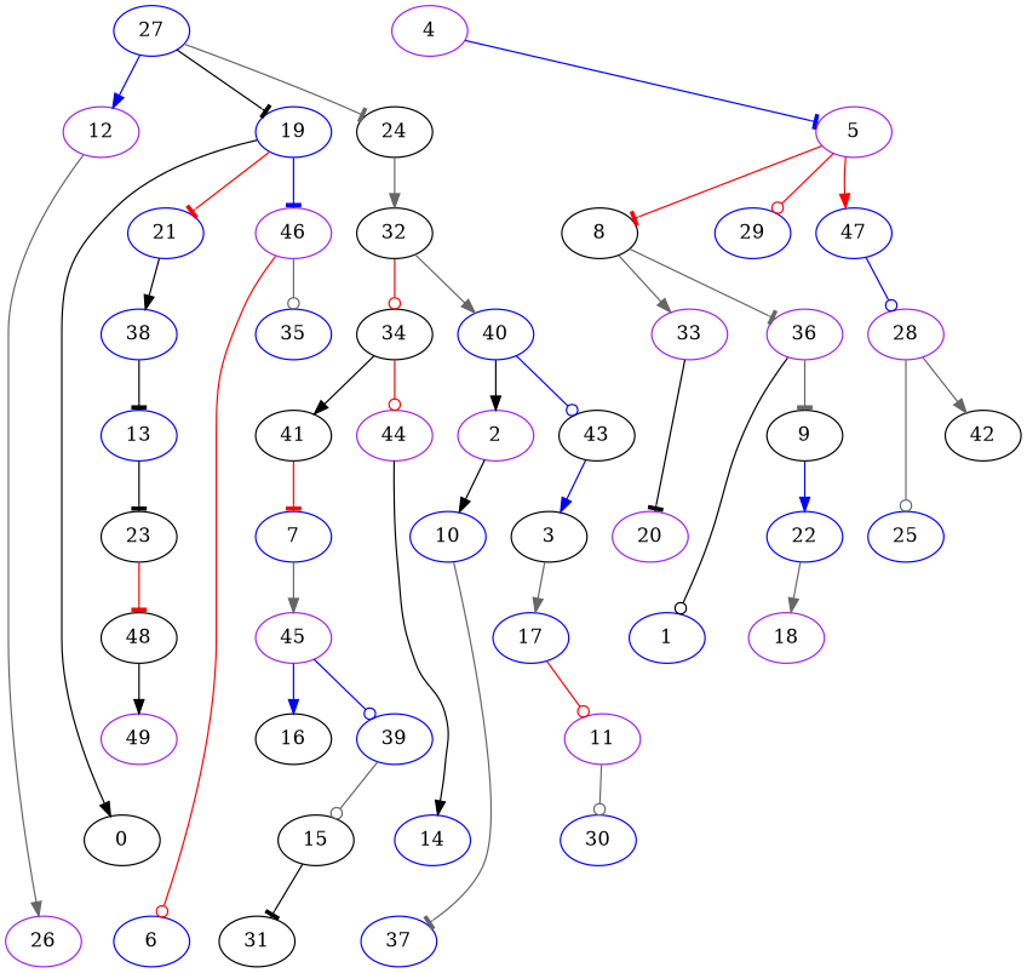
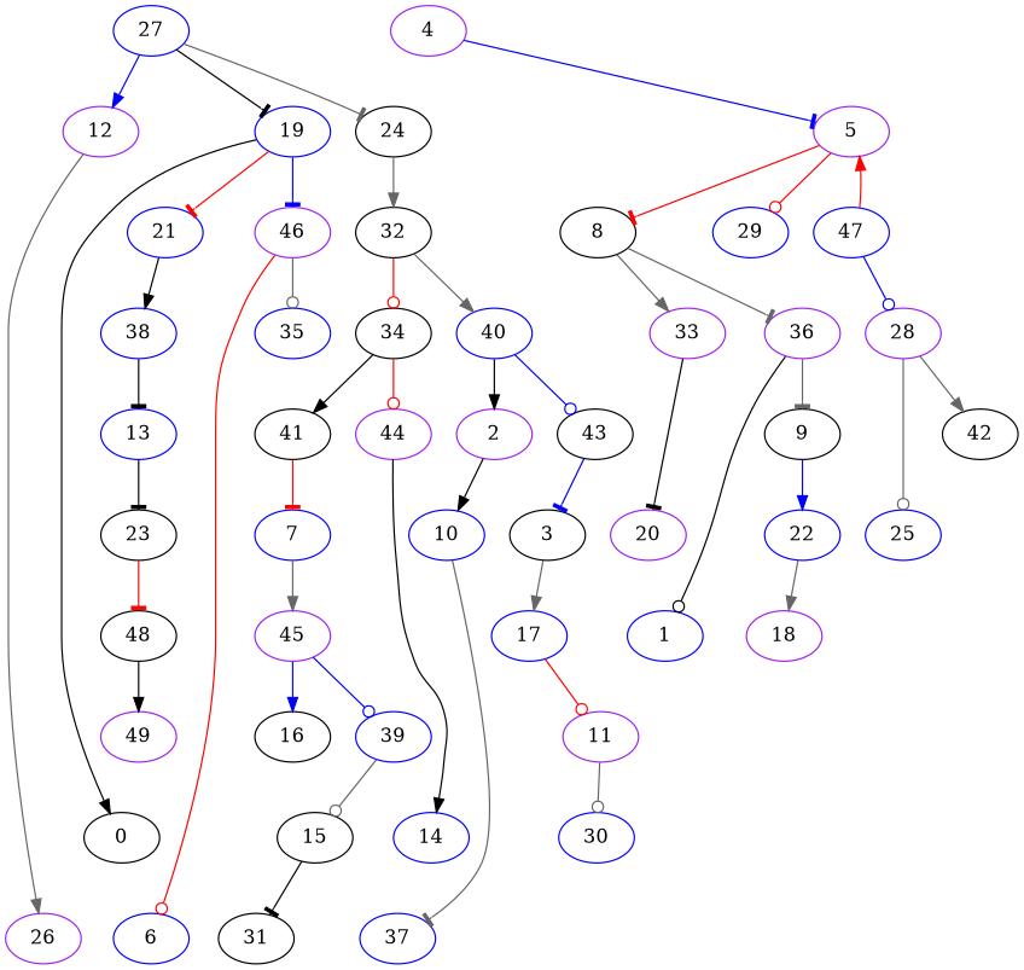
  digraph {
    node [color=blue]
    edge [arrowhead=normal color=gray40 weight=0]
    2 [color=purple]
    10
    37
    3 [color=black]
    17
    11 [color=purple]
    30
    4 [color=purple]
    5 [color=purple]
    8 [color=black]
    29
    47
    33 [color=purple]
    36 [color=purple]
    28 [color=purple]
    20 [color=purple]
    1
    9 [color=black]
    25
    42 [color=black]
    22
    45 [color=purple]
    7
    16 [color=black]
    39
    15 [color=black]
    31 [color=black]
    18 [color=purple]
    12 [color=purple]
    26 [color=purple]
    23 [color=black]
    13
    48 [color=black]
    49 [color=purple]
    0 [color=black]
    19
    21
    46 [color=purple]
    38
    6
    35
    24 [color=black]
    32 [color=black]
    34 [color=black]
    40
    41 [color=black]
    44 [color=purple]
    43 [color=black]
    14
    27
    2 -> 10 [color=black]
    10 -> 37 [arrowhead=tee]
    3 -> 17
    17 -> 11 [arrowhead=odot color=red]
    11 -> 30 [arrowhead=odot]
    4 -> 5 [arrowhead=tee color=blue]
    5 -> 8 [arrowhead=tee color=red]
    5 -> 29 [arrowhead=odot color=red weight=1]
-   5 -> 47 [color=red weight=1]
+   47 -> 5 [color=red weight=1]
    8 -> 33
    8 -> 36 [arrowhead=tee]
    47 -> 28 [arrowhead=odot color=blue]
    33 -> 20 [arrowhead=tee color=black]
    36 -> 1 [arrowhead=odot color=black]
    36 -> 9 [arrowhead=tee weight=1]
    28 -> 25 [arrowhead=odot]
    28 -> 42
    9 -> 22 [color=blue]
    22 -> 18
    45 -> 16 [color=blue]
    45 -> 39 [arrowhead=odot color=blue]
    7 -> 45
    39 -> 15 [arrowhead=odot]
    15 -> 31 [arrowhead=tee color=black]
    12 -> 26
    23 -> 48 [arrowhead=tee color=red]
    13 -> 23 [arrowhead=tee color=black]
    48 -> 49 [color=black]
    19 -> 0 [color=black]
    19 -> 21 [arrowhead=tee color=red]
    19 -> 46 [arrowhead=tee color=blue weight=1]
    21 -> 38 [color=black]
    46 -> 6 [arrowhead=odot color=red]
    46 -> 35 [arrowhead=odot weight=1]
    38 -> 13 [arrowhead=tee color=black]
    24 -> 32 [weight=1]
    32 -> 34 [arrowhead=odot color=red weight=1]
    32 -> 40
    34 -> 41 [color=black]
    34 -> 44 [arrowhead=odot color=red]
    40 -> 2 [color=black weight=1]
    40 -> 43 [arrowhead=odot color=blue]
    41 -> 7 [arrowhead=tee color=red]
    44 -> 14 [color=black]
-   43 -> 3 [color=blue]
+   43 -> 3 [arrowhead=tee color=blue]
    27 -> 12 [color=blue]
    27 -> 19 [arrowhead=tee color=black]
    27 -> 24 [arrowhead=tee]
  }
